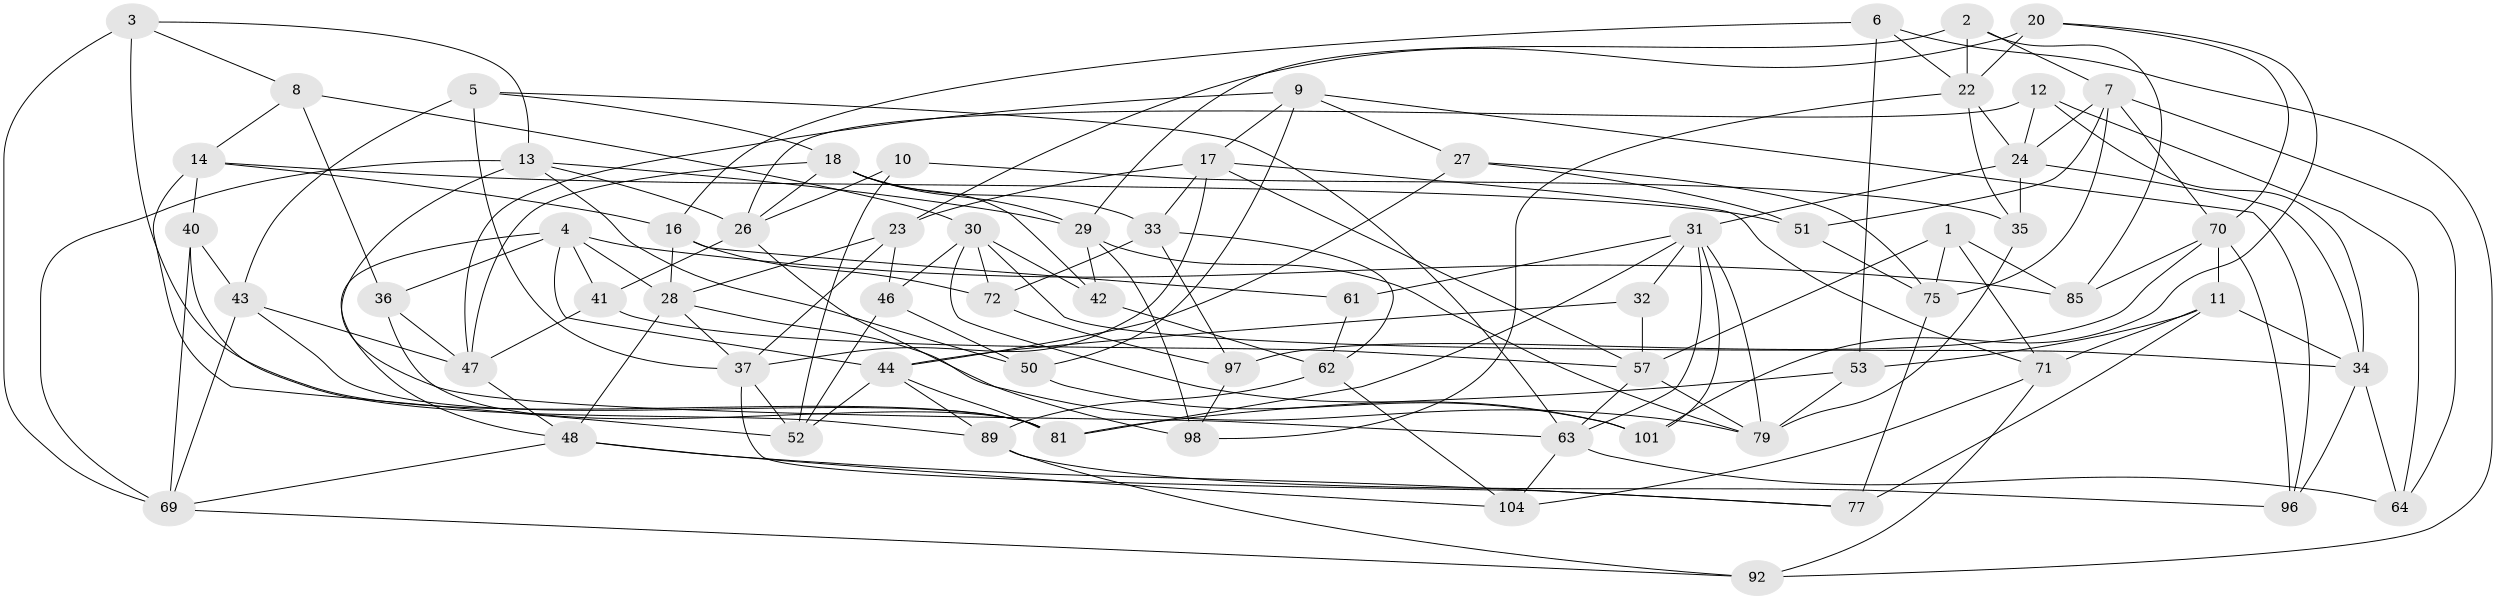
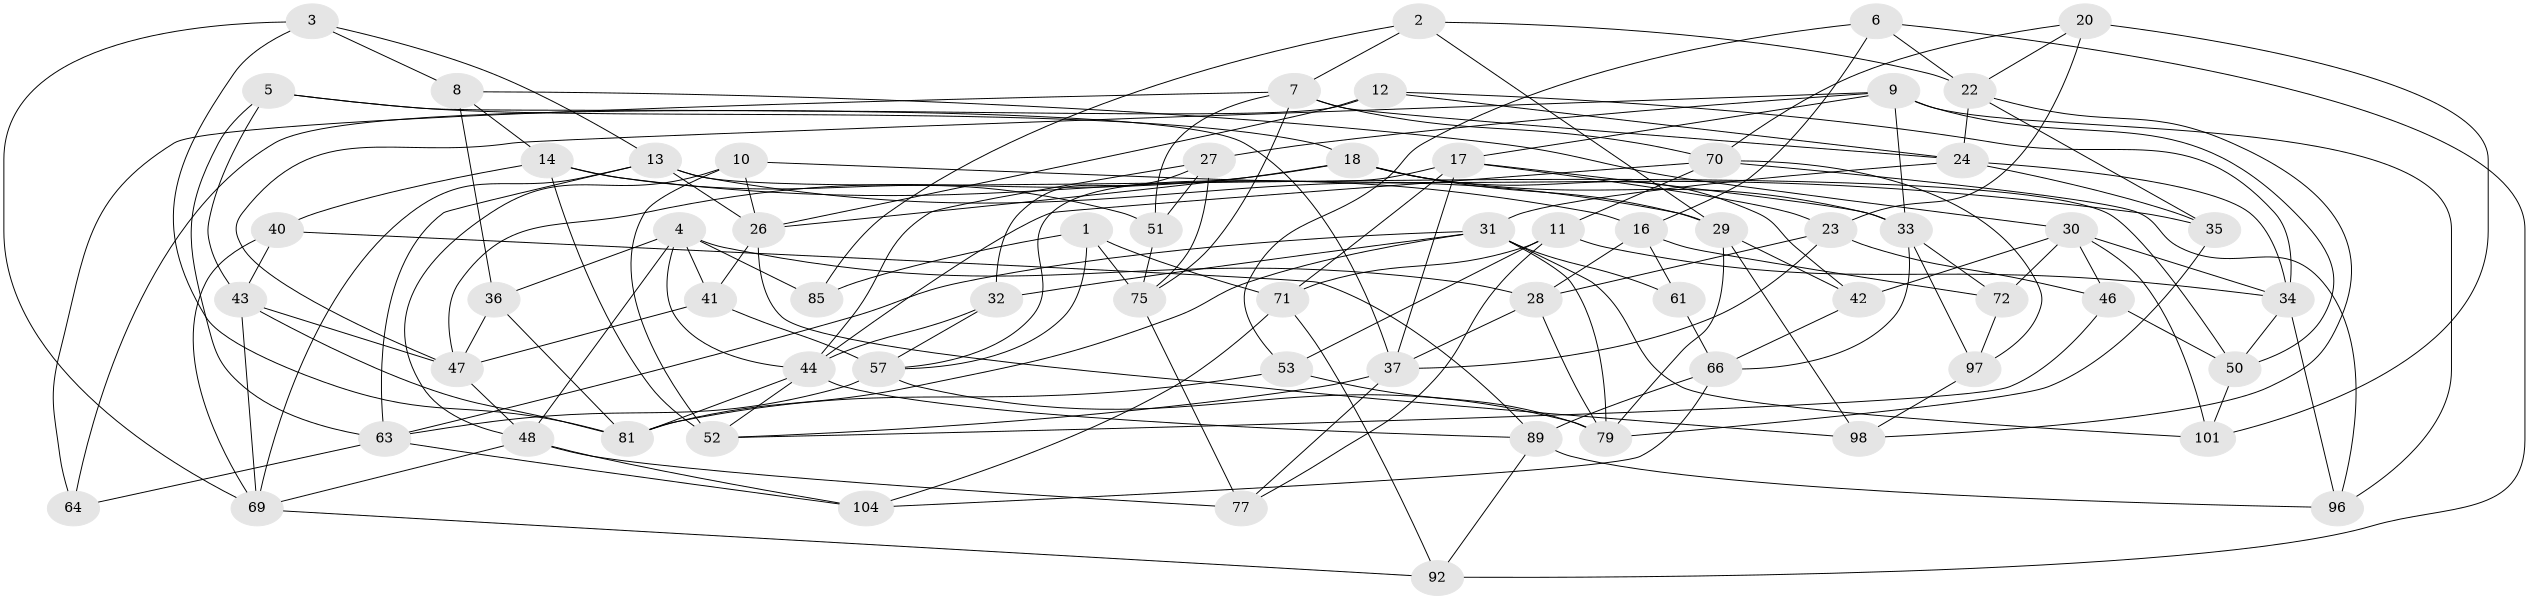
  graph {
    node [color=gray90 style=filled]
    57 [super="+91"]
    63 [super="+94"]
    79 [super="+99"]
    1
    71 [super="+93"]
    75 [super="+83"]
    85
    92
    104
    77
    7 [super="+15"]
    24 [super="+102"]
    51
    64
    70 [super="+87"]
    2
    22 [super="+67"]
    29 [super="+54"]
    35
    98
    42
    3
    8
    13 [super="+49"]
    69 [super="+76"]
    81 [super="+84"]
    36
    14 [super="+55"]
    30 [super="+45"]
    50
    26 [super="+88"]
    4 [super="+100"]
    28 [super="+60"]
    41
    44 [super="+73"]
    48 [super="+59"]
    37 [super="+90"]
    47 [super="+56"]
    52 [super="+95"]
    89 [super="+103"]
    18 [super="+66"]
    33 [super="+65"]
    5
    43 [super="+80"]
    6 [super="+21"]
    16 [super="+19"]
    53
    61
    72
    34 [super="+82"]
    31 [super="+78"]
    96
    11
    97
    40
    101
    46
    9 [super="+74"]
    17 [super="+38"]
    27 [super="+58"]
    23 [super="+68"]
    32
-   62 [super="+86"]
+   62 [super="+86" label=66]
    10
    12
    20 [super="+25"]
    57 -- 63
    57 -- 79
    63 -- 104
    63 -- 64
    1 -- 57
    1 -- 71
    1 -- 75
    1 -- 85
    71 -- 92
    71 -- 104
    75 -- 77
    7 -- 75
    7 -- 24
    7 -- 51
    7 -- 64
    7 -- 70
    24 -- 35
    24 -- 34
    24 -- 31
    51 -- 75
-   70 -- 85
+   70 -- 44
    70 -- 96
    70 -- 11
    70 -- 97
    2 -- 85
    2 -- 7
    2 -- 22
    2 -- 29
    22 -- 24
    22 -- 35
    22 -- 98
    29 -- 79
    29 -- 98
    29 -- 42
    35 -- 79
    42 -- 62
    3 -- 8
    3 -- 13
    3 -- 69
    3 -- 81
    8 -- 36
    8 -- 14
    8 -- 30
    13 -- 63
    13 -- 29
    13 -- 69
    13 -- 50
    13 -- 26
    69 -- 92
    36 -- 81
    36 -- 47
    14 -- 51
    14 -- 52 [weight=2]
    14 -- 16
    14 -- 40
    30 -- 42
    30 -- 72
    30 -- 34
    30 -- 101
    30 -- 46
    50 -- 101
    26 -- 98
    26 -- 41
    4 -- 85
    4 -- 36
    4 -- 28
    4 -- 41
    4 -- 44
    4 -- 48
    28 -- 79
    28 -- 37
    41 -- 57
    41 -- 47
    44 -- 81
    44 -- 52
    44 -- 89
    48 -- 104
    48 -- 77
    48 -- 69
    37 -- 77
    37 -- 52
    47 -- 48
    89 -- 92
    89 -- 96
    18 -- 29
    18 -- 42
    18 -- 26
    18 -- 47
    18 -- 33
    33 -- 72
    33 -- 97
    33 -- 62
    5 -- 63
    5 -- 37
    5 -- 18
    5 -- 43
    43 -- 69
    43 -- 81
    43 -- 47
    6 -- 92
    6 -- 22
    6 -- 16
    6 -- 53
    16 -- 28 [weight=2]
    16 -- 61
    16 -- 72
    53 -- 79
    53 -- 81
    61 -- 62
    72 -- 97
-   34 -- 64
+   34 -- 50
    34 -- 96
    31 -- 63
    31 -- 79
    31 -- 81
    31 -- 61
    31 -- 101
    31 -- 32
    11 -- 71
    11 -- 77
    11 -- 53
    11 -- 34
    97 -- 98
    40 -- 69
    40 -- 89
    40 -- 43
    46 -- 50
    46 -- 52
    9 -- 50
    9 -- 47
+   9 -- 33
    9 -- 96
    9 -- 17
    9 -- 27
    17 -- 57
    17 -- 71
    17 -- 37
    17 -- 33
    17 -- 23
    27 -- 75 [weight=2]
    27 -- 51
    27 -- 44
+   27 -- 32
    23 -- 28
    23 -- 37
    23 -- 46
    32 -- 57
    32 -- 44
    62 -- 104
    62 -- 89 [weight=2]
    10 -- 35
    10 -- 26
-   28 -- 48
+   10 -- 48
    10 -- 52
    12 -- 24
    12 -- 64
    12 -- 26
    12 -- 34
    20 -- 70
    20 -- 22
    20 -- 101
    20 -- 23 [weight=2]
  }
